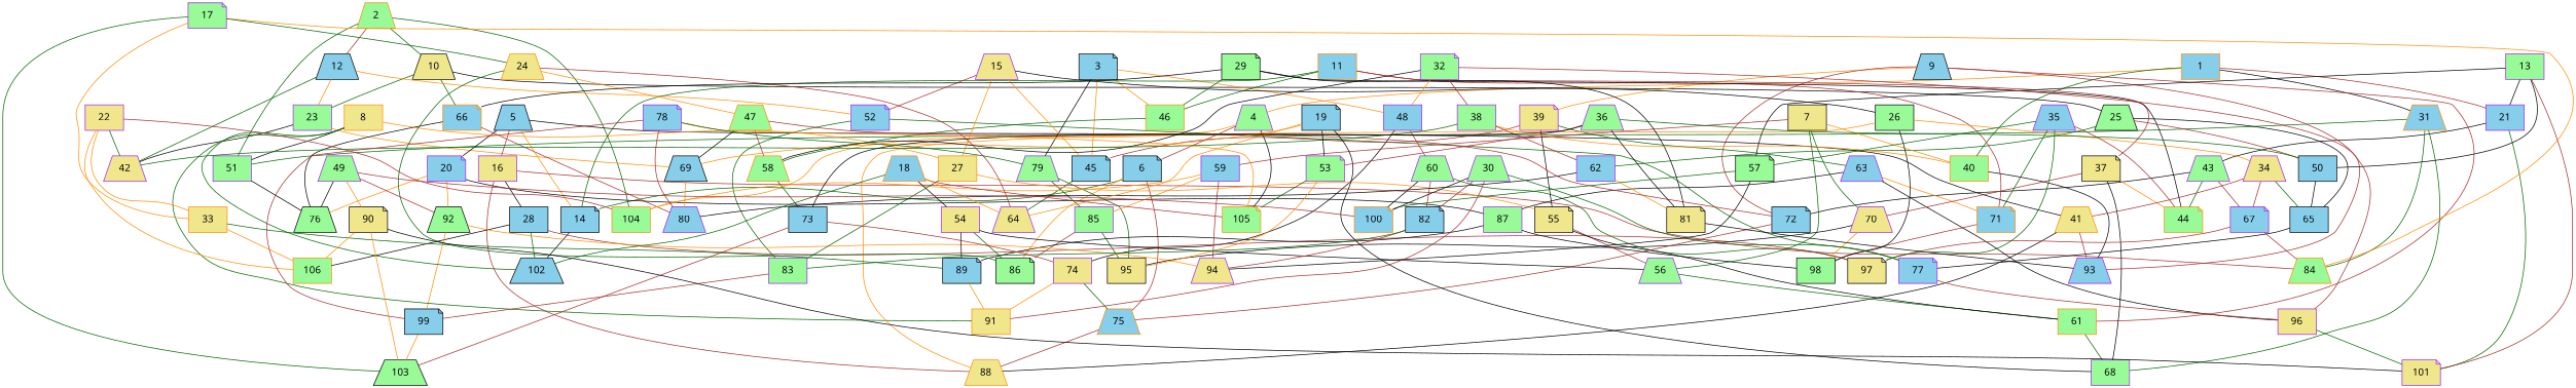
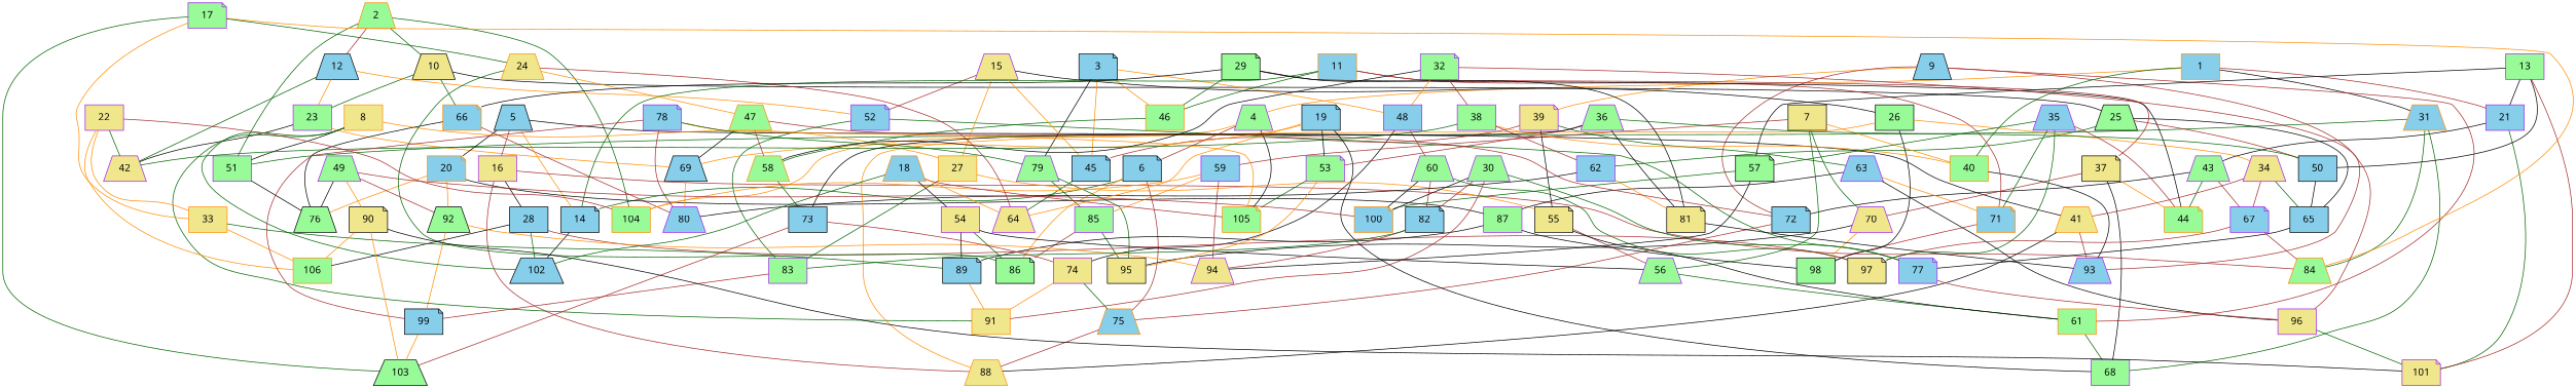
  graph {
    fontname="Noto Sans"
    node [color=purple fillcolor=skyblue fontname="Noto Sans" shape=trapezium style=filled]
    edge [color=brown fontname="Noto Sans"]
    1 [color=darkorange shape=box]
    4 [fillcolor=palegreen]
    21 [shape=box]
    31 [color=darkorange]
    40 [color=darkorange fillcolor=palegreen shape=box]
    104 [color=darkorange fillcolor=palegreen shape=box]
    6 [color=black shape=note]
    105 [color=darkorange fillcolor=palegreen shape=note]
    101 [fillcolor=khaki shape=note]
    43 [fillcolor=palegreen]
    51 [fillcolor=palegreen shape=box]
    84 [color=darkorange fillcolor=palegreen]
    68 [fillcolor=palegreen shape=box]
    93
    2 [color=darkorange fillcolor=palegreen]
    10 [color=black fillcolor=khaki]
    12 [color=black]
    23 [fillcolor=palegreen shape=box]
    25 [color=black fillcolor=palegreen]
    66 [color=darkorange shape=note]
    42 [fillcolor=khaki]
    52 [shape=note]
    76 [color=black fillcolor=palegreen]
    3 [color=black shape=note]
    45 [color=black shape=note]
    46 [color=darkorange fillcolor=palegreen shape=box]
    48 [shape=box]
    79 [fillcolor=palegreen]
    64 [fillcolor=khaki]
    58 [color=darkorange fillcolor=palegreen]
    60 [fillcolor=palegreen]
    74 [fillcolor=khaki shape=box]
    95 [color=black fillcolor=khaki shape=box]
    85 [fillcolor=palegreen shape=box]
    14 [color=black shape=note]
    75 [color=darkorange]
    86 [color=black fillcolor=palegreen shape=note]
    5 [color=black]
    16 [fillcolor=khaki shape=box]
-   20 [shape=note]
+   20 [color=darkorange shape=note]
    41 [color=darkorange fillcolor=khaki]
    102 [color=black]
    28 [color=black shape=box]
    88 [color=darkorange fillcolor=khaki]
    87 [fillcolor=palegreen shape=box]
    92 [color=black fillcolor=palegreen]
    7 [color=black fillcolor=khaki shape=box]
    56 [fillcolor=palegreen]
    59 [shape=box]
    70 [fillcolor=khaki]
    61 [color=darkorange fillcolor=palegreen shape=box]
    94 [fillcolor=khaki]
    98 [color=black fillcolor=palegreen shape=box]
    8 [color=darkorange fillcolor=khaki shape=box]
    27 [color=darkorange fillcolor=khaki shape=box]
    91 [color=darkorange fillcolor=khaki shape=box]
    55 [color=black fillcolor=khaki shape=note]
    83 [fillcolor=palegreen shape=box]
    9 [color=black]
    39 [fillcolor=khaki shape=note]
    72 [color=black shape=note]
    63
    69 [color=black]
    50 [color=black shape=box]
    62 [shape=box]
    65 [color=black shape=box]
    80
    11 [color=darkorange shape=box]
    37 [color=black fillcolor=khaki shape=note]
    71 [color=darkorange shape=note]
    44 [color=darkorange fillcolor=palegreen shape=note]
    77 [shape=note]
    13 [fillcolor=palegreen shape=box]
    57 [color=black fillcolor=palegreen shape=note]
    100 [color=darkorange shape=note]
    15 [fillcolor=khaki]
    26 [color=black fillcolor=palegreen shape=box]
    34 [fillcolor=khaki]
    106 [color=darkorange fillcolor=palegreen shape=box]
    97 [color=black fillcolor=khaki shape=note]
    17 [fillcolor=palegreen shape=note]
    24 [color=darkorange fillcolor=khaki]
    33 [color=darkorange fillcolor=khaki shape=box]
    103 [color=black fillcolor=palegreen]
    47 [color=darkorange fillcolor=palegreen]
    89 [color=black shape=note]
    18 [color=darkorange]
    54 [fillcolor=khaki shape=box]
    19 [color=black shape=note]
    53 [fillcolor=palegreen shape=note]
    99 [color=black shape=note]
    67 [shape=note]
    22 [fillcolor=khaki shape=box]
    81 [color=black fillcolor=khaki shape=note]
    29 [color=black fillcolor=palegreen shape=note]
    30 [fillcolor=palegreen]
    82 [color=black shape=note]
    96 [fillcolor=khaki shape=box]
    32 [fillcolor=palegreen shape=note]
    38 [fillcolor=palegreen shape=box]
    73 [color=black shape=box]
    35
    36 [fillcolor=palegreen]
    49 [fillcolor=palegreen]
    90 [color=black fillcolor=khaki shape=note]
    78 [shape=note]
    1 -- 4 [color=darkorange]
    1 -- 21
    1 -- 31 [color=black]
    1 -- 40 [color=darkgreen]
    4 -- 104 [color=darkorange]
    4 -- 6
    4 -- 105 [color=black]
    21 -- 101 [color=darkgreen]
    21 -- 43 [color=black]
    31 -- 51 [color=darkgreen]
    31 -- 84 [color=darkgreen]
    31 -- 68 [color=darkgreen]
    40 -- 93 [color=black]
    6 -- 14 [color=darkgreen]
    6 -- 75
    6 -- 86 [color=darkorange]
    43 -- 72 [color=black]
    43 -- 44 [color=darkgreen]
    43 -- 67
    51 -- 76 [color=black]
    2 -- 104 [color=darkgreen]
    2 -- 51 [color=darkgreen]
    2 -- 10 [color=darkgreen]
    2 -- 12
    10 -- 23 [color=darkgreen]
    10 -- 25 [color=black]
    10 -- 66 [color=darkgreen]
    12 -- 23 [color=darkorange]
    12 -- 42 [color=darkgreen]
    12 -- 52 [color=darkorange]
    23 -- 42 [color=black]
    23 -- 69 [color=darkorange]
    25 -- 50
    25 -- 62 [color=darkgreen]
    25 -- 65 [color=black]
    66 -- 76 [color=black]
    66 -- 80
    52 -- 83 [color=darkgreen]
    52 -- 77 [color=darkgreen]
    3 -- 45 [color=darkorange]
    3 -- 46 [color=darkorange]
    3 -- 48 [color=darkorange]
    3 -- 79 [color=black]
    45 -- 64 [color=darkgreen]
    46 -- 58 [color=darkgreen]
    48 -- 60
    48 -- 74 [color=black]
    79 -- 95 [color=darkgreen]
    79 -- 85 [color=darkgreen]
    58 -- 73 [color=darkgreen]
    60 -- 100 [color=black]
    60 -- 97 [color=darkgreen]
    60 -- 82
    74 -- 75 [color=darkgreen]
    74 -- 91 [color=darkorange]
    85 -- 95 [color=darkgreen]
    85 -- 86
    14 -- 102 [color=black]
    75 -- 88
    5 -- 14 [color=darkorange]
    5 -- 16
    5 -- 20 [color=black]
    5 -- 41 [color=black]
    16 -- 84
    16 -- 28 [color=black]
    16 -- 88
    20 -- 76 [color=darkorange]
    20 -- 87 [color=black]
    20 -- 92 [color=darkorange]
    41 -- 93
    41 -- 88 [color=black]
    28 -- 102 [color=darkgreen]
    28 -- 106 [color=black]
    28 -- 97
    87 -- 98 [color=black]
    87 -- 89 [color=black]
    92 -- 94 [color=darkorange]
    92 -- 99 [color=darkorange]
    7 -- 40 [color=darkorange]
    7 -- 56 [color=darkgreen]
    7 -- 59
    7 -- 70 [color=darkgreen]
    56 -- 61 [color=darkgreen]
    59 -- 104 [color=darkorange]
    59 -- 85 [color=darkorange]
    59 -- 94
    70 -- 95 [color=black]
    70 -- 98 [color=darkorange]
    61 -- 68 [color=darkgreen]
    8 -- 51 [color=black]
    8 -- 102 [color=darkgreen]
    8 -- 27 [color=darkorange]
    8 -- 91 [color=darkgreen]
    27 -- 55 [color=darkorange]
    27 -- 83 [color=darkgreen]
    55 -- 56
    55 -- 61 [color=black]
    83 -- 99
    9 -- 93
    9 -- 61
    9 -- 39 [color=darkorange]
    9 -- 72
    39 -- 45
    39 -- 55 [color=black]
    39 -- 63 [color=darkgreen]
    72 -- 75
    63 -- 87 [color=black]
    63 -- 71 [color=darkorange]
    63 -- 96 [color=black]
    69 -- 80 [color=darkorange]
    50 -- 65 [color=black]
    62 -- 80 [color=black]
    62 -- 81 [color=darkorange]
    65 -- 77 [color=black]
    11 -- 46 [color=darkgreen]
    11 -- 14 [color=darkgreen]
    11 -- 37
    11 -- 71
    37 -- 68 [color=black]
    37 -- 70
    37 -- 44 [color=darkorange]
    71 -- 98
    77 -- 96
    13 -- 21 [color=black]
    13 -- 101
    13 -- 50 [color=black]
    13 -- 57 [color=black]
    57 -- 94 [color=black]
    57 -- 100 [color=darkgreen]
    15 -- 52
    15 -- 45 [color=darkorange]
    15 -- 27 [color=darkorange]
    15 -- 26 [color=black]
    26 -- 88 [color=darkorange]
    26 -- 98 [color=black]
    26 -- 34 [color=darkorange]
    34 -- 41
    34 -- 65 [color=darkgreen]
    34 -- 67
    17 -- 84 [color=darkorange]
    17 -- 24 [color=darkgreen]
    17 -- 33 [color=darkorange]
    17 -- 103 [color=darkgreen]
    24 -- 64
    24 -- 86 [color=darkgreen]
    24 -- 47 [color=darkorange]
    33 -- 106 [color=darkorange]
    33 -- 89 [color=darkgreen]
    47 -- 58
    47 -- 72
    47 -- 69 [color=black]
    89 -- 91 [color=darkorange]
    18 -- 105
    18 -- 64 [color=darkorange]
    18 -- 102 [color=darkgreen]
    18 -- 54 [color=black]
    54 -- 86 [color=darkgreen]
    54 -- 56 [color=black]
    54 -- 89 [color=black]
    19 -- 68 [color=black]
    19 -- 64 [color=darkorange]
    19 -- 69 [color=darkorange]
    19 -- 53 [color=black]
    53 -- 105 [color=darkgreen]
    53 -- 95 [color=darkorange]
    99 -- 103 [color=darkorange]
    67 -- 84
    67 -- 97
    22 -- 104
    22 -- 42 [color=darkgreen]
    22 -- 106 [color=darkorange]
    22 -- 33 [color=darkorange]
    81 -- 93 [color=black]
    29 -- 66 [color=black]
    29 -- 46 [color=darkgreen]
    29 -- 44 [color=black]
    29 -- 81 [color=black]
    30 -- 91
    30 -- 77 [color=darkgreen]
    30 -- 100 [color=black]
    30 -- 82
    82 -- 94
    82 -- 83 [color=darkgreen]
    96 -- 101 [color=darkgreen]
    32 -- 48 [color=darkorange]
    32 -- 58 [color=black]
    32 -- 96
    32 -- 38
    38 -- 40 [color=darkorange]
    38 -- 42 [color=darkgreen]
    38 -- 62
    73 -- 74
    73 -- 103
    35 -- 71 [color=darkgreen]
    35 -- 44
    35 -- 57 [color=darkgreen]
    35 -- 97 [color=darkgreen]
    36 -- 50 [color=darkgreen]
    36 -- 53
    36 -- 81 [color=black]
    36 -- 73 [color=black]
    49 -- 76 [color=black]
    49 -- 92
    49 -- 100
    49 -- 90 [color=darkorange]
    90 -- 101 [color=black]
    90 -- 106 [color=darkorange]
    90 -- 103 [color=darkorange]
    78 -- 105 [color=darkorange]
    78 -- 79 [color=darkgreen]
    78 -- 80
    78 -- 99
  }
